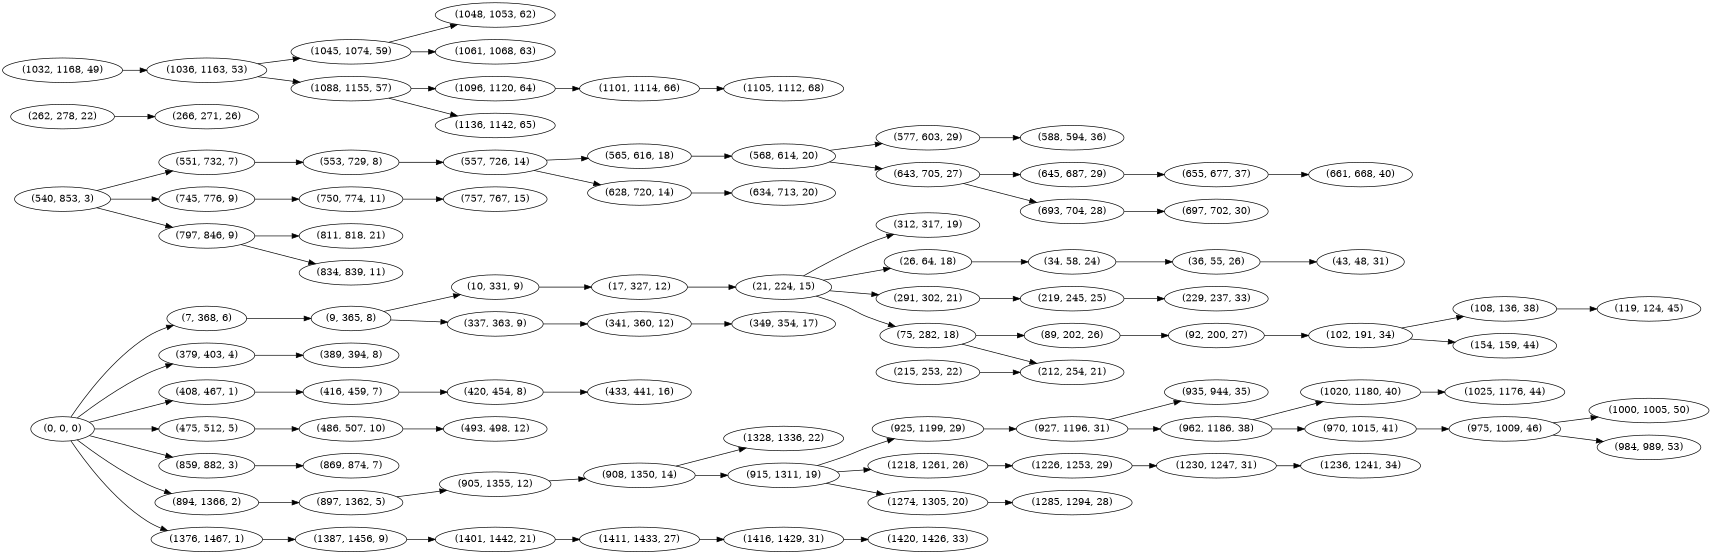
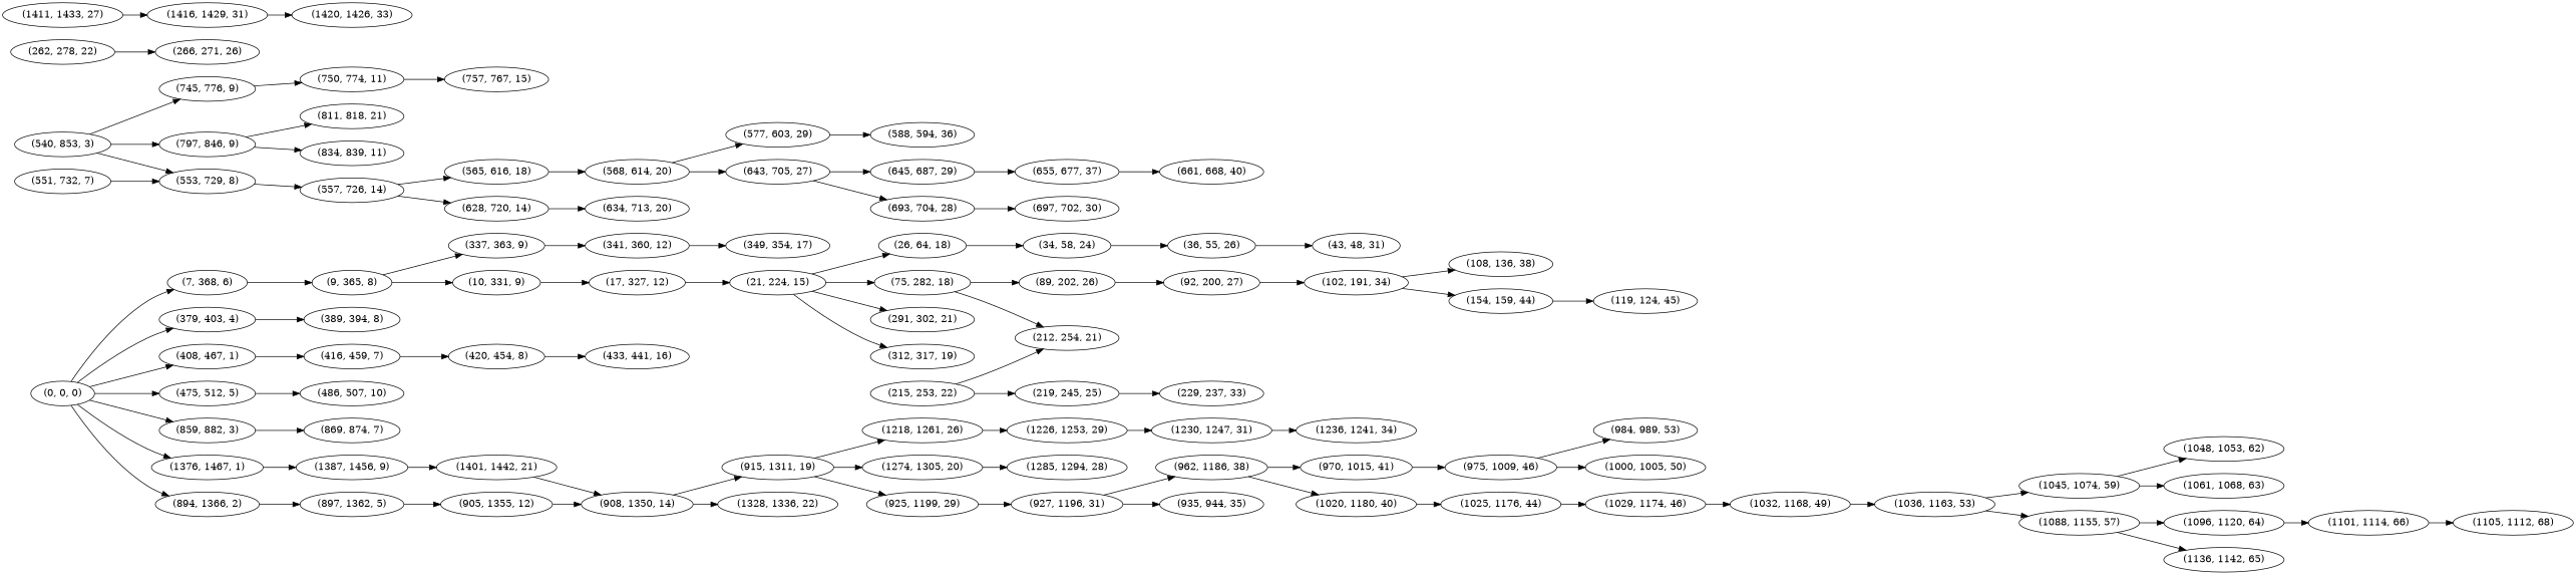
  digraph {
    rankdir=LR
    "(0, 0, 0)"
    "(7, 368, 6)"
    "(379, 403, 4)"
    "(408, 467, 1)"
    "(475, 512, 5)"
    "(859, 882, 3)"
    "(894, 1366, 2)"
    "(1376, 1467, 1)"
    "(9, 365, 8)"
    "(389, 394, 8)"
    "(416, 459, 7)"
    "(486, 507, 10)"
    "(540, 853, 3)"
    "(551, 732, 7)"
    "(745, 776, 9)"
    "(797, 846, 9)"
    "(869, 874, 7)"
    "(897, 1362, 5)"
    "(1387, 1456, 9)"
    "(10, 331, 9)"
    "(337, 363, 9)"
    "(17, 327, 12)"
    "(341, 360, 12)"
    n24 [label="(21, 224, 15)"]
    "(26, 64, 18)"
    "(75, 282, 18)"
    "(291, 302, 21)"
    "(312, 317, 19)"
    "(34, 58, 24)"
    "(89, 202, 26)"
    "(212, 254, 21)"
    "(36, 55, 26)"
    "(43, 48, 31)"
    "(92, 200, 27)"
    "(262, 278, 22)"
    "(266, 271, 26)"
    "(102, 191, 34)"
    "(108, 136, 38)"
    "(154, 159, 44)"
    "(119, 124, 45)"
    "(215, 253, 22)"
    "(219, 245, 25)"
    "(229, 237, 33)"
    "(349, 354, 17)"
    "(420, 454, 8)"
    "(433, 441, 16)"
-   "(493, 498, 12)"
    "(553, 729, 8)"
    "(750, 774, 11)"
    "(811, 818, 21)"
    "(834, 839, 11)"
    n52 [label="(557, 726, 14)"]
    "(565, 616, 18)"
    "(628, 720, 14)"
    "(568, 614, 20)"
    "(634, 713, 20)"
    "(577, 603, 29)"
    "(643, 705, 27)"
    "(588, 594, 36)"
    "(645, 687, 29)"
    "(693, 704, 28)"
    "(655, 677, 37)"
    "(697, 702, 30)"
    "(661, 668, 40)"
    "(757, 767, 15)"
    "(905, 1355, 12)"
    "(908, 1350, 14)"
    "(915, 1311, 19)"
    "(1328, 1336, 22)"
    "(925, 1199, 29)"
    "(1218, 1261, 26)"
    "(1274, 1305, 20)"
    "(927, 1196, 31)"
    "(1226, 1253, 29)"
    "(1285, 1294, 28)"
    "(935, 944, 35)"
    "(962, 1186, 38)"
    "(970, 1015, 41)"
    "(1020, 1180, 40)"
    "(975, 1009, 46)"
    "(1025, 1176, 44)"
    "(984, 989, 53)"
    "(1000, 1005, 50)"
+   "(1029, 1174, 46)"
    "(1032, 1168, 49)"
    "(1036, 1163, 53)"
    "(1045, 1074, 59)"
    "(1088, 1155, 57)"
    "(1048, 1053, 62)"
    "(1061, 1068, 63)"
    "(1096, 1120, 64)"
    "(1136, 1142, 65)"
    "(1101, 1114, 66)"
    "(1105, 1112, 68)"
    "(1230, 1247, 31)"
    "(1236, 1241, 34)"
    "(1401, 1442, 21)"
    "(1411, 1433, 27)"
    "(1416, 1429, 31)"
    "(1420, 1426, 33)"
    "(0, 0, 0)" -> "(7, 368, 6)"
    "(0, 0, 0)" -> "(379, 403, 4)"
    "(0, 0, 0)" -> "(408, 467, 1)"
    "(0, 0, 0)" -> "(475, 512, 5)"
    "(0, 0, 0)" -> "(859, 882, 3)"
    "(0, 0, 0)" -> "(894, 1366, 2)"
    "(0, 0, 0)" -> "(1376, 1467, 1)"
    "(7, 368, 6)" -> "(9, 365, 8)"
    "(379, 403, 4)" -> "(389, 394, 8)"
    "(408, 467, 1)" -> "(416, 459, 7)"
    "(475, 512, 5)" -> "(486, 507, 10)"
    "(859, 882, 3)" -> "(869, 874, 7)"
    "(894, 1366, 2)" -> "(897, 1362, 5)"
    "(1376, 1467, 1)" -> "(1387, 1456, 9)"
    "(9, 365, 8)" -> "(10, 331, 9)"
    "(9, 365, 8)" -> "(337, 363, 9)"
    "(416, 459, 7)" -> "(420, 454, 8)"
-   "(486, 507, 10)" -> "(493, 498, 12)"
-   "(540, 853, 3)" -> "(551, 732, 7)"
+   "(540, 853, 3)" -> "(553, 729, 8)"
    "(540, 853, 3)" -> "(745, 776, 9)"
    "(540, 853, 3)" -> "(797, 846, 9)"
    "(551, 732, 7)" -> "(553, 729, 8)"
    "(745, 776, 9)" -> "(750, 774, 11)"
    "(797, 846, 9)" -> "(811, 818, 21)"
    "(797, 846, 9)" -> "(834, 839, 11)"
    "(897, 1362, 5)" -> "(905, 1355, 12)"
    "(1387, 1456, 9)" -> "(1401, 1442, 21)"
    "(10, 331, 9)" -> "(17, 327, 12)"
    "(337, 363, 9)" -> "(341, 360, 12)"
    "(17, 327, 12)" -> n24
    "(341, 360, 12)" -> "(349, 354, 17)"
    n24 -> "(26, 64, 18)"
    n24 -> "(75, 282, 18)"
    n24 -> "(291, 302, 21)"
    n24 -> "(312, 317, 19)"
    "(26, 64, 18)" -> "(34, 58, 24)"
    "(75, 282, 18)" -> "(89, 202, 26)"
    "(75, 282, 18)" -> "(212, 254, 21)"
    "(34, 58, 24)" -> "(36, 55, 26)"
    "(89, 202, 26)" -> "(92, 200, 27)"
    "(36, 55, 26)" -> "(43, 48, 31)"
    "(92, 200, 27)" -> "(102, 191, 34)"
    "(262, 278, 22)" -> "(266, 271, 26)"
    "(102, 191, 34)" -> "(108, 136, 38)"
    "(102, 191, 34)" -> "(154, 159, 44)"
-   "(108, 136, 38)" -> "(119, 124, 45)"
+   "(154, 159, 44)" -> "(119, 124, 45)"
    "(215, 253, 22)" -> "(212, 254, 21)"
-   "(291, 302, 21)" -> "(219, 245, 25)"
+   "(215, 253, 22)" -> "(219, 245, 25)"
    "(219, 245, 25)" -> "(229, 237, 33)"
    "(420, 454, 8)" -> "(433, 441, 16)"
    "(553, 729, 8)" -> n52
    "(750, 774, 11)" -> "(757, 767, 15)"
    n52 -> "(565, 616, 18)"
    n52 -> "(628, 720, 14)"
    "(565, 616, 18)" -> "(568, 614, 20)"
    "(628, 720, 14)" -> "(634, 713, 20)"
    "(568, 614, 20)" -> "(577, 603, 29)"
    "(568, 614, 20)" -> "(643, 705, 27)"
    "(577, 603, 29)" -> "(588, 594, 36)"
    "(643, 705, 27)" -> "(645, 687, 29)"
    "(643, 705, 27)" -> "(693, 704, 28)"
    "(645, 687, 29)" -> "(655, 677, 37)"
    "(693, 704, 28)" -> "(697, 702, 30)"
    "(655, 677, 37)" -> "(661, 668, 40)"
    "(905, 1355, 12)" -> "(908, 1350, 14)"
    "(908, 1350, 14)" -> "(915, 1311, 19)"
    "(908, 1350, 14)" -> "(1328, 1336, 22)"
    "(915, 1311, 19)" -> "(925, 1199, 29)"
    "(915, 1311, 19)" -> "(1218, 1261, 26)"
    "(915, 1311, 19)" -> "(1274, 1305, 20)"
    "(925, 1199, 29)" -> "(927, 1196, 31)"
    "(1218, 1261, 26)" -> "(1226, 1253, 29)"
    "(1274, 1305, 20)" -> "(1285, 1294, 28)"
    "(927, 1196, 31)" -> "(935, 944, 35)"
    "(927, 1196, 31)" -> "(962, 1186, 38)"
    "(1226, 1253, 29)" -> "(1230, 1247, 31)"
    "(962, 1186, 38)" -> "(970, 1015, 41)"
    "(962, 1186, 38)" -> "(1020, 1180, 40)"
    "(970, 1015, 41)" -> "(975, 1009, 46)"
    "(1020, 1180, 40)" -> "(1025, 1176, 44)"
    "(975, 1009, 46)" -> "(984, 989, 53)"
    "(975, 1009, 46)" -> "(1000, 1005, 50)"
+   "(1025, 1176, 44)" -> "(1029, 1174, 46)"
+   "(1029, 1174, 46)" -> "(1032, 1168, 49)"
    "(1032, 1168, 49)" -> "(1036, 1163, 53)"
    "(1036, 1163, 53)" -> "(1045, 1074, 59)"
    "(1036, 1163, 53)" -> "(1088, 1155, 57)"
    "(1045, 1074, 59)" -> "(1048, 1053, 62)"
    "(1045, 1074, 59)" -> "(1061, 1068, 63)"
    "(1088, 1155, 57)" -> "(1096, 1120, 64)"
    "(1088, 1155, 57)" -> "(1136, 1142, 65)"
    "(1096, 1120, 64)" -> "(1101, 1114, 66)"
    "(1101, 1114, 66)" -> "(1105, 1112, 68)"
    "(1230, 1247, 31)" -> "(1236, 1241, 34)"
-   "(1401, 1442, 21)" -> "(1411, 1433, 27)"
+   "(1401, 1442, 21)" -> "(908, 1350, 14)"
    "(1411, 1433, 27)" -> "(1416, 1429, 31)"
    "(1416, 1429, 31)" -> "(1420, 1426, 33)"
  }
